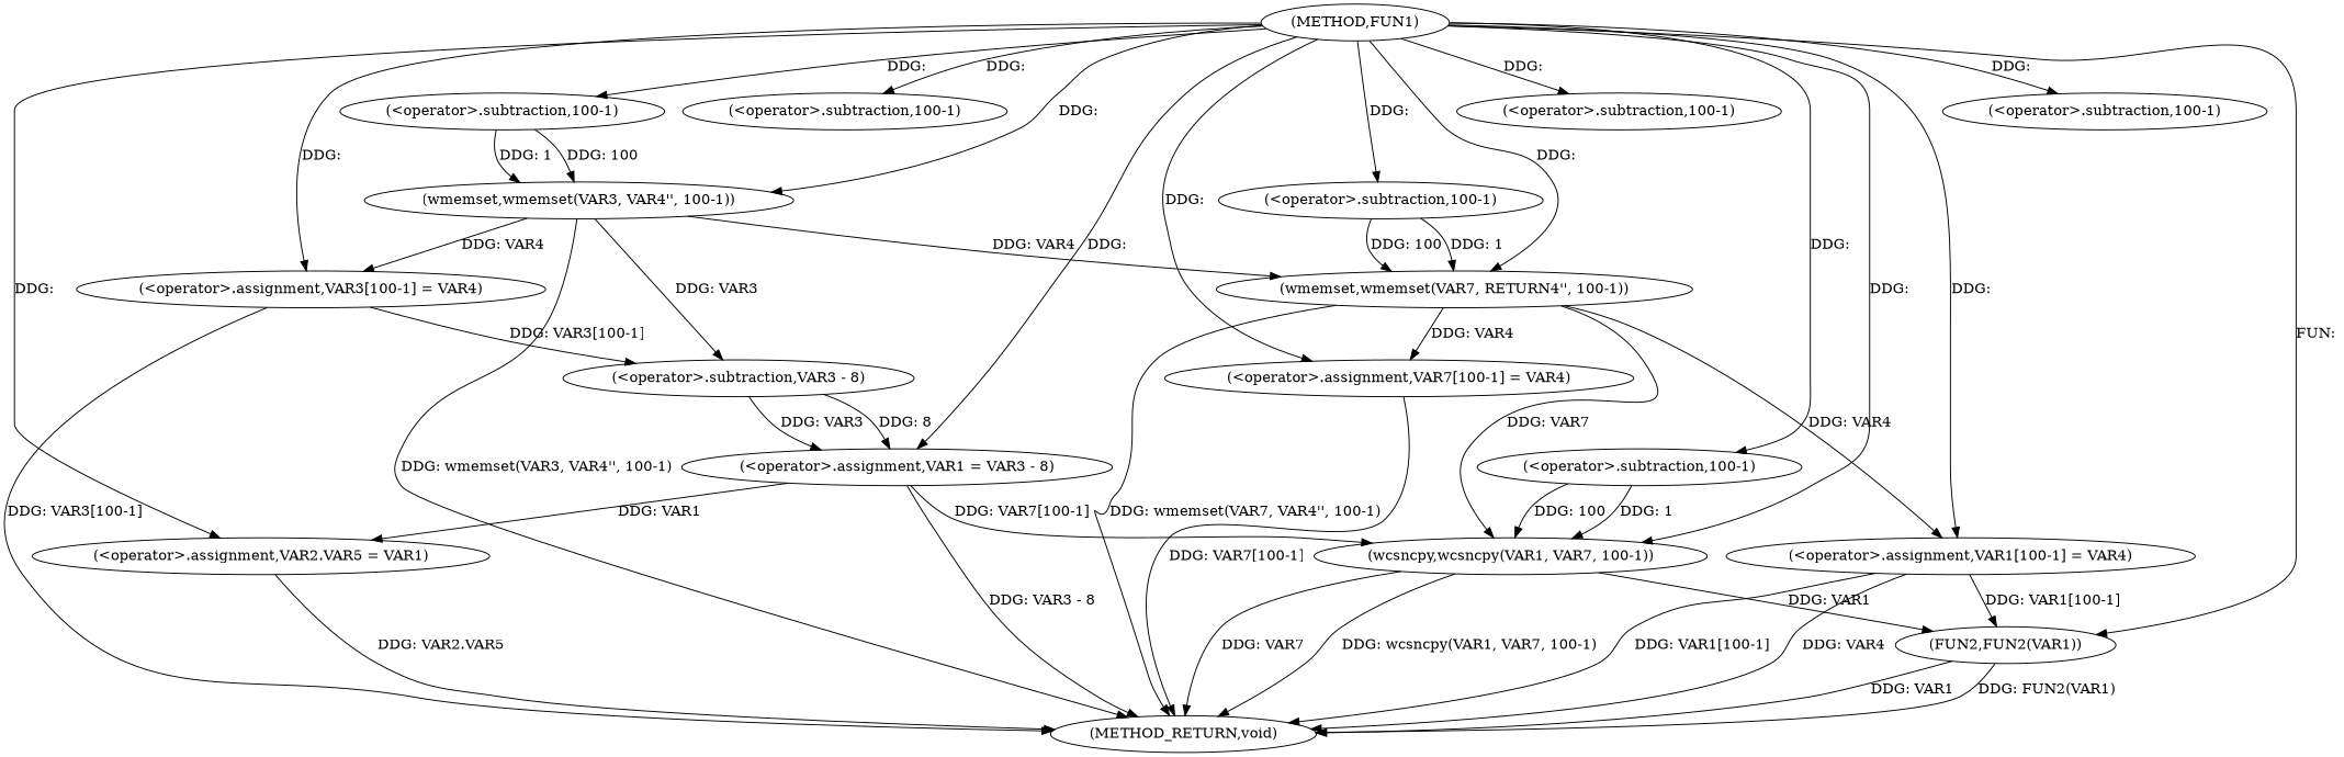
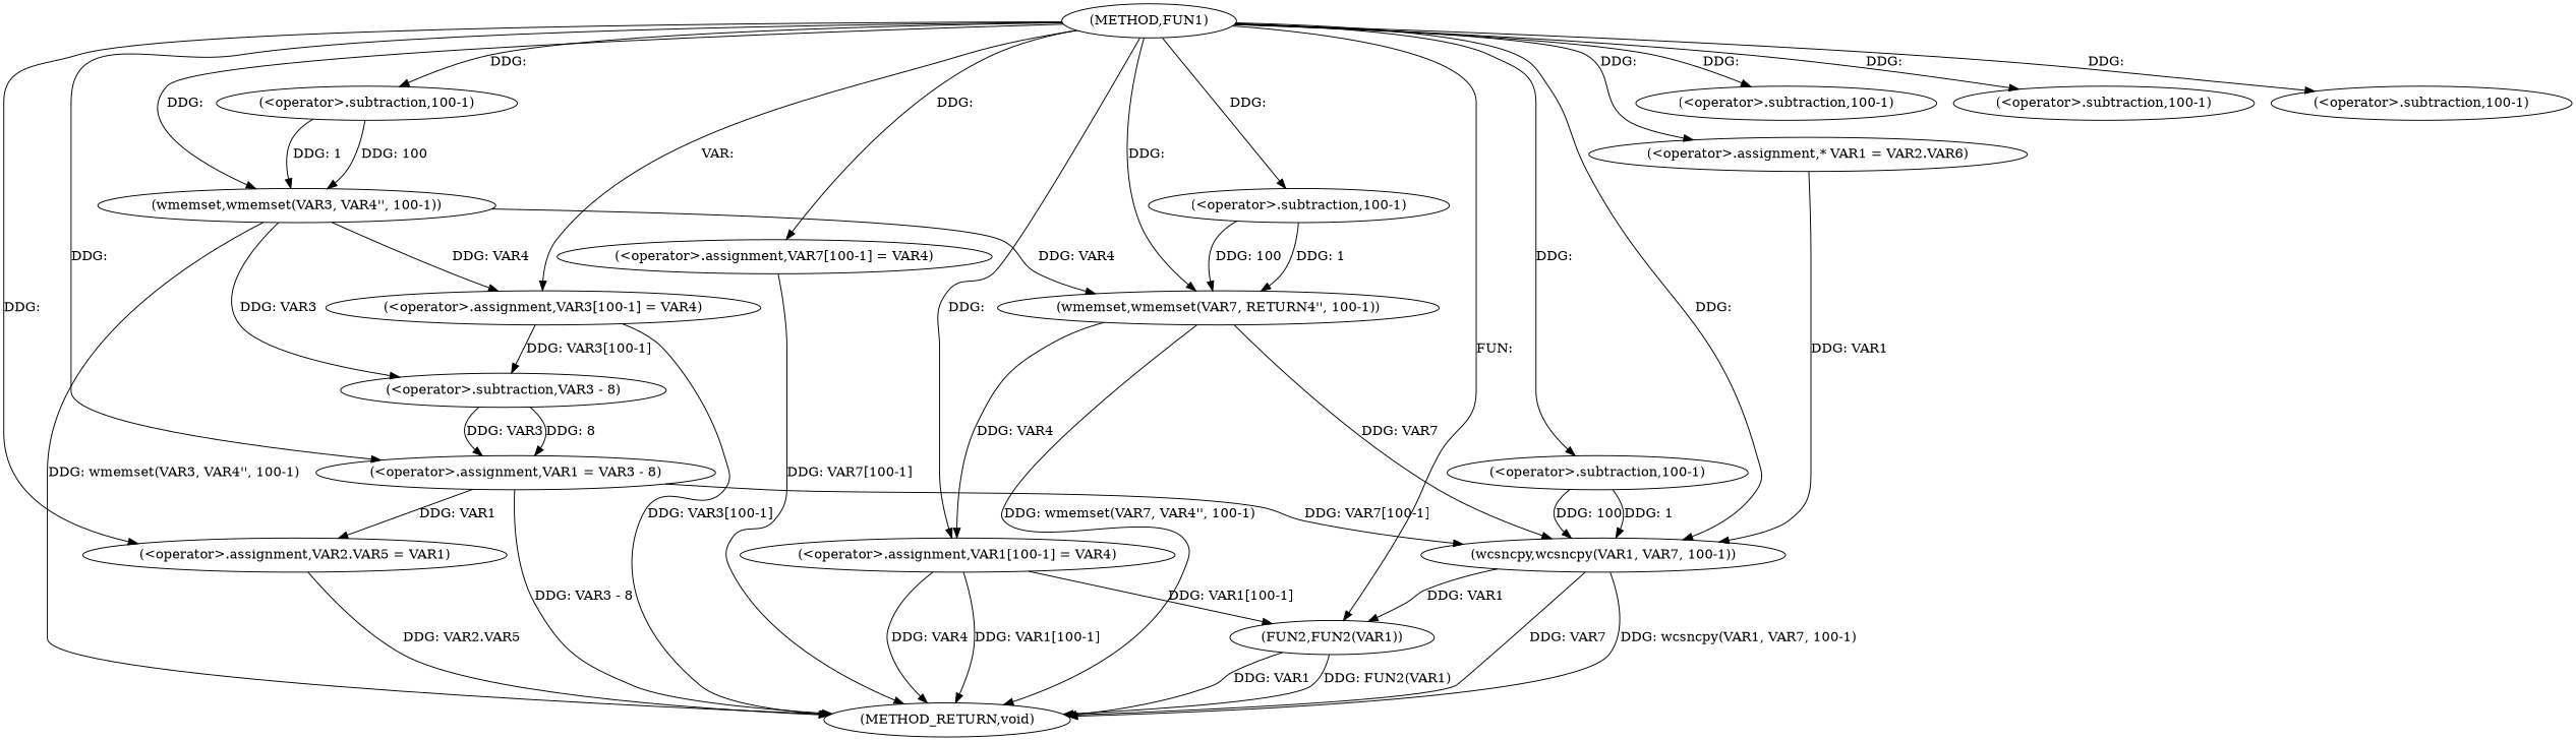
  digraph {
    n1 [label="(METHOD,FUN1)"]
    n2 [label="(wmemset,wmemset(VAR3, VAR4'', 100-1))"]
    n3 [label="(<operator>.subtraction,100-1)"]
    n4 [label="(<operator>.assignment,VAR3[100-1] = VAR4)"]
    n5 [label="(<operator>.subtraction,100-1)"]
    n6 [label="(<operator>.assignment,VAR1 = VAR3 - 8)"]
    n7 [label="(<operator>.assignment,VAR2.VAR5 = VAR1)"]
+   n8 [label="(<operator>.assignment,* VAR1 = VAR2.VAR6)"]
    n9 [label="(wmemset,wmemset(VAR7, RETURN4'', 100-1))"]
    n10 [label="(<operator>.subtraction,100-1)"]
    n11 [label="(<operator>.assignment,VAR7[100-1] = VAR4)"]
    n12 [label="(<operator>.subtraction,100-1)"]
    n13 [label="(wcsncpy,wcsncpy(VAR1, VAR7, 100-1))"]
    n14 [label="(<operator>.subtraction,100-1)"]
    n15 [label="(<operator>.assignment,VAR1[100-1] = VAR4)"]
    n16 [label="(<operator>.subtraction,100-1)"]
    n17 [label="(FUN2,FUN2(VAR1))"]
    n18 [label="(<operator>.subtraction,VAR3 - 8)"]
    n19 [label="(METHOD_RETURN,void)"]
    n1 -> n2 [label="DDG: "]
    n1 -> n3 [label="DDG: "]
-   n1 -> n4 [label="DDG: "]
+   n1 -> n4 [label="VAR: "]
    n1 -> n5 [label="DDG: "]
    n1 -> n6 [label="DDG: "]
    n1 -> n7 [label="DDG: "]
+   n1 -> n8 [label="DDG: "]
    n1 -> n9 [label="DDG: "]
    n1 -> n10 [label="DDG: "]
    n1 -> n11 [label="DDG: "]
    n1 -> n12 [label="DDG: "]
    n1 -> n13 [label="DDG: "]
    n1 -> n14 [label="DDG: "]
    n1 -> n15 [label="DDG: "]
    n1 -> n16 [label="DDG: "]
    n1 -> n17 [label="FUN: "]
    n2 -> n4 [label="DDG: VAR4"]
    n2 -> n9 [label="DDG: VAR4"]
    n2 -> n18 [label="DDG: VAR3"]
    n2 -> n19 [label="DDG: wmemset(VAR3, VAR4'', 100-1)"]
    n3 -> n2 [label="DDG: 100"]
    n3 -> n2 [label="DDG: 1"]
    n4 -> n18 [label="DDG: VAR3[100-1]"]
    n4 -> n19 [label="DDG: VAR3[100-1]"]
    n6 -> n7 [label="DDG: VAR1"]
    n6 -> n13 [label="DDG: VAR7[100-1]"]
    n6 -> n19 [label="DDG: VAR3 - 8"]
    n7 -> n19 [label="DDG: VAR2.VAR5"]
-   n9 -> n11 [label="DDG: VAR4"]
+   n8 -> n13 [label="DDG: VAR1"]
    n9 -> n13 [label="DDG: VAR7"]
    n9 -> n15 [label="DDG: VAR4"]
    n9 -> n19 [label="DDG: wmemset(VAR7, VAR4'', 100-1)"]
    n10 -> n9 [label="DDG: 100"]
    n10 -> n9 [label="DDG: 1"]
    n11 -> n19 [label="DDG: VAR7[100-1]"]
    n13 -> n17 [label="DDG: VAR1"]
    n13 -> n19 [label="DDG: VAR7"]
    n13 -> n19 [label="DDG: wcsncpy(VAR1, VAR7, 100-1)"]
    n14 -> n13 [label="DDG: 100"]
    n14 -> n13 [label="DDG: 1"]
    n15 -> n17 [label="DDG: VAR1[100-1]"]
    n15 -> n19 [label="DDG: VAR1[100-1]"]
    n15 -> n19 [label="DDG: VAR4"]
    n17 -> n19 [label="DDG: VAR1"]
    n17 -> n19 [label="DDG: FUN2(VAR1)"]
    n18 -> n6 [label="DDG: VAR3"]
    n18 -> n6 [label="DDG: 8"]
  }
